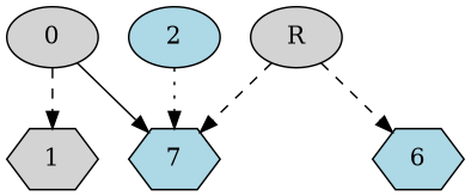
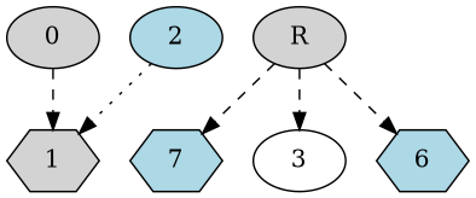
  digraph {
    node [fillcolor=lightgrey shape=ellipse style=filled]
    edge [style=dashed]
    1 [shape=hexagon]
    2 [fillcolor=lightblue]
+   3 [fillcolor=white]
    n4 [label=0]
    7 [fillcolor=lightblue shape=hexagon]
    6 [fillcolor=lightblue shape=hexagon]
    R
-   2 -> 7 [style=dotted]
+   2 -> 1 [style=dotted]
    n4 -> 1
-   n4 -> 7 [style=solid]
+   R -> 3
    R -> 7
    R -> 6
  }
